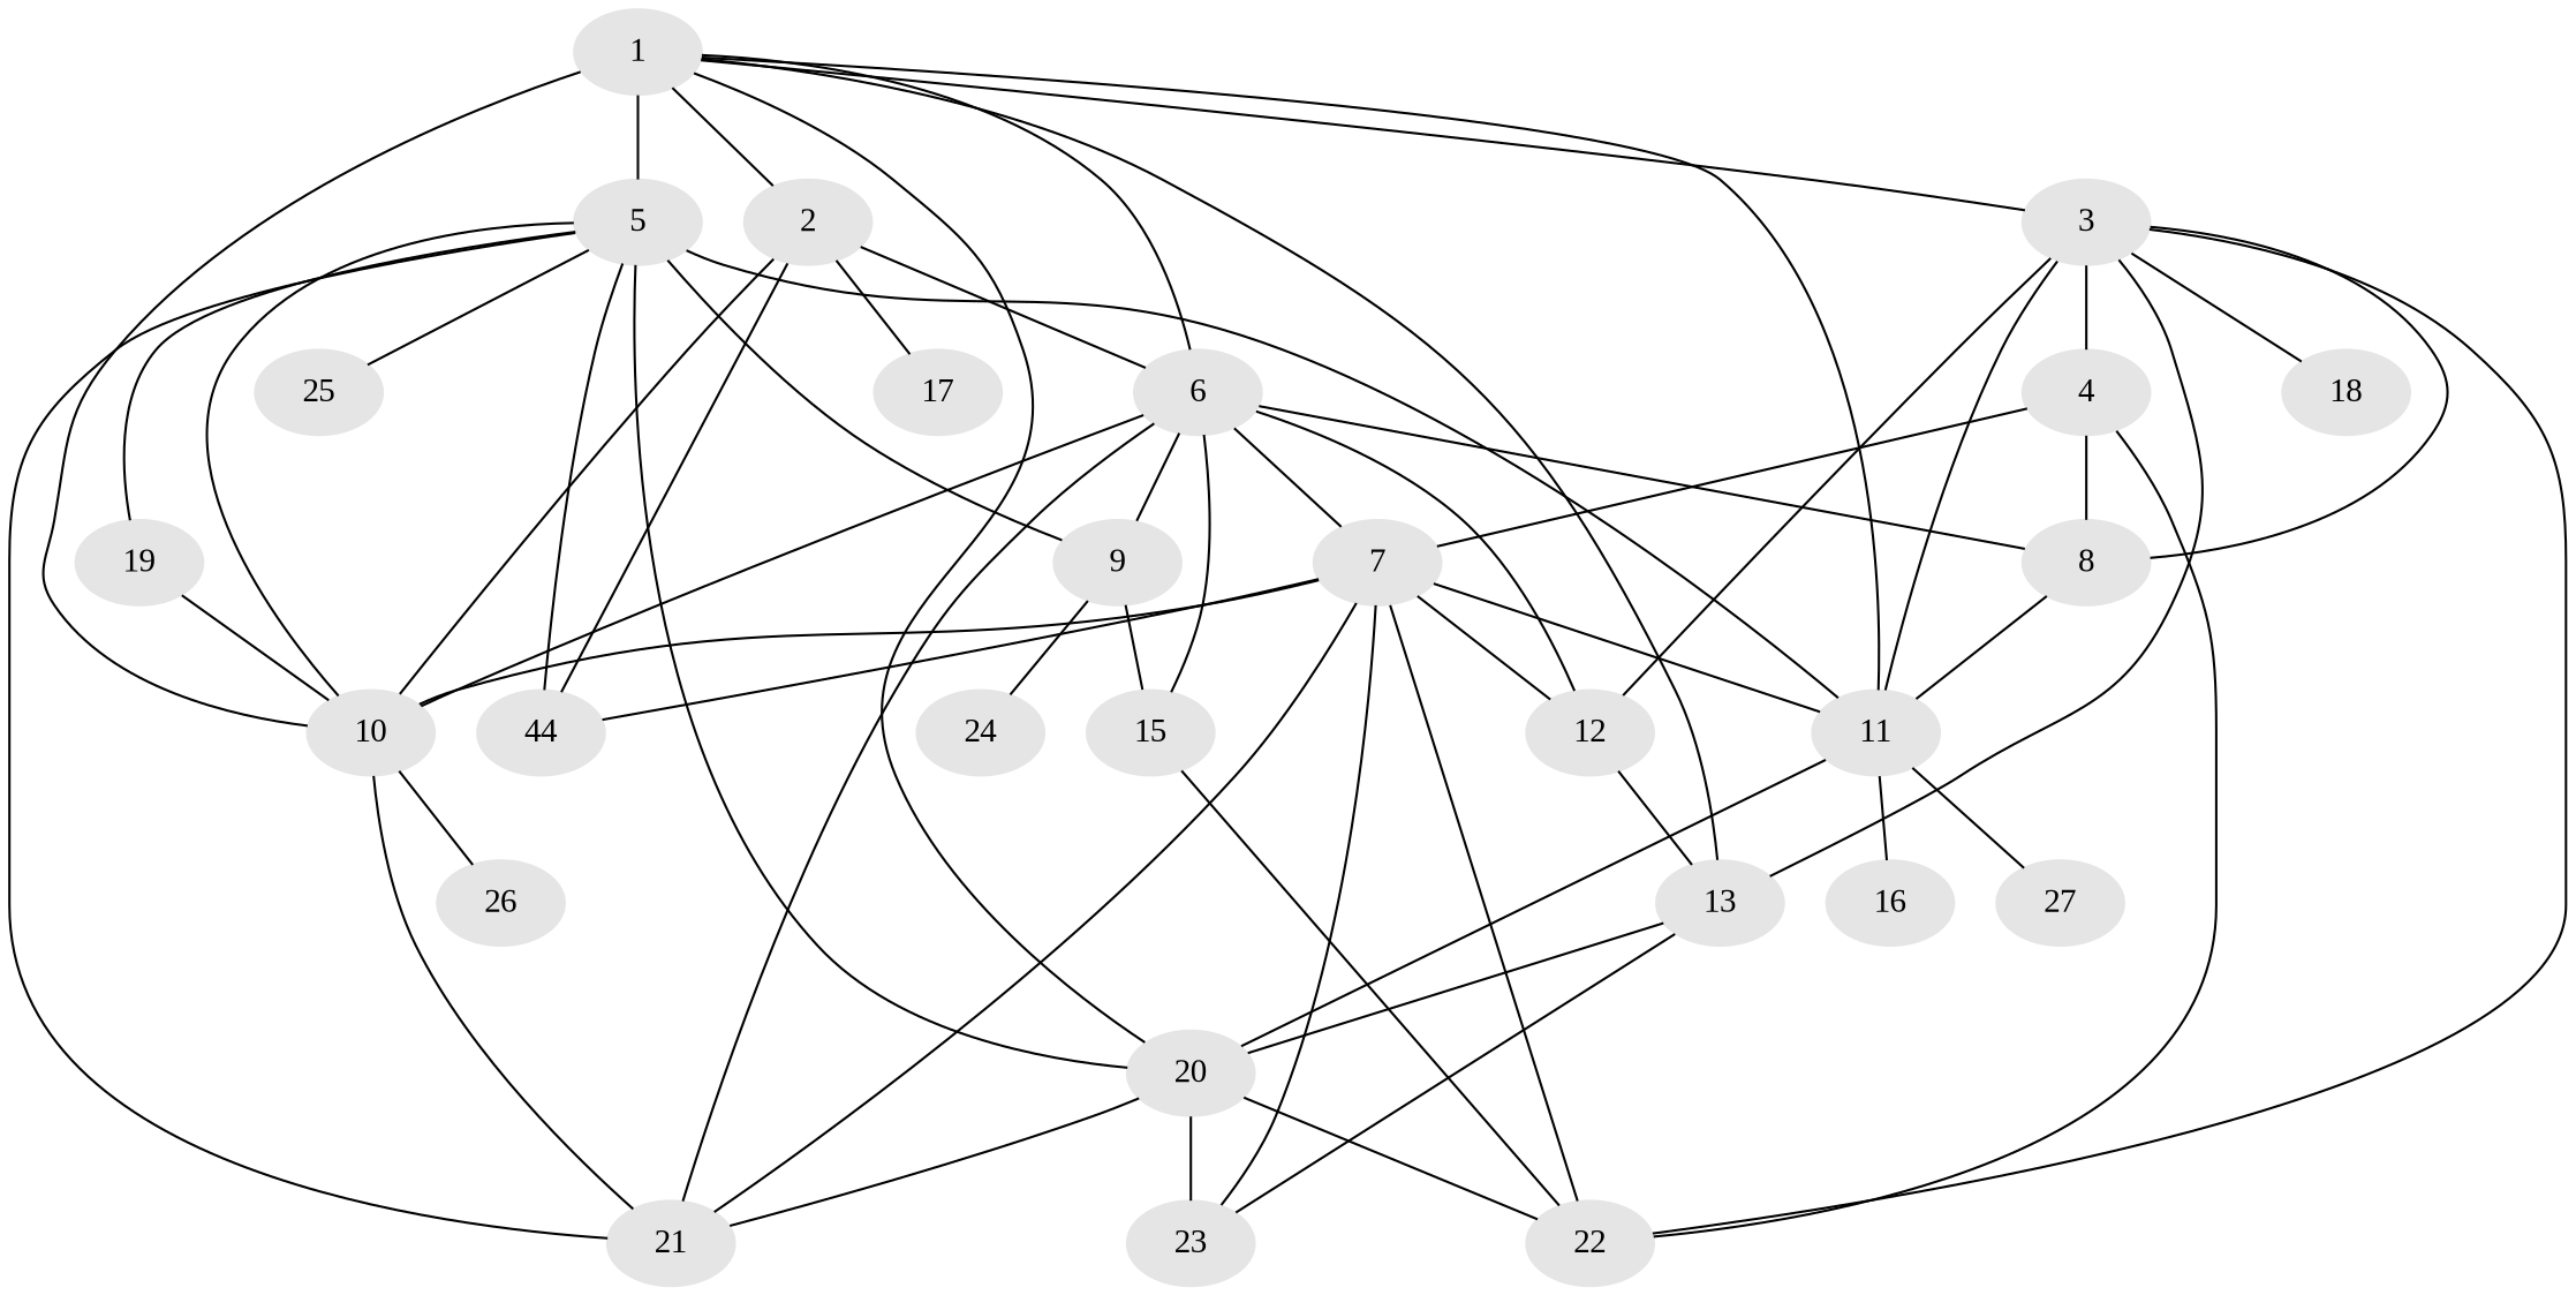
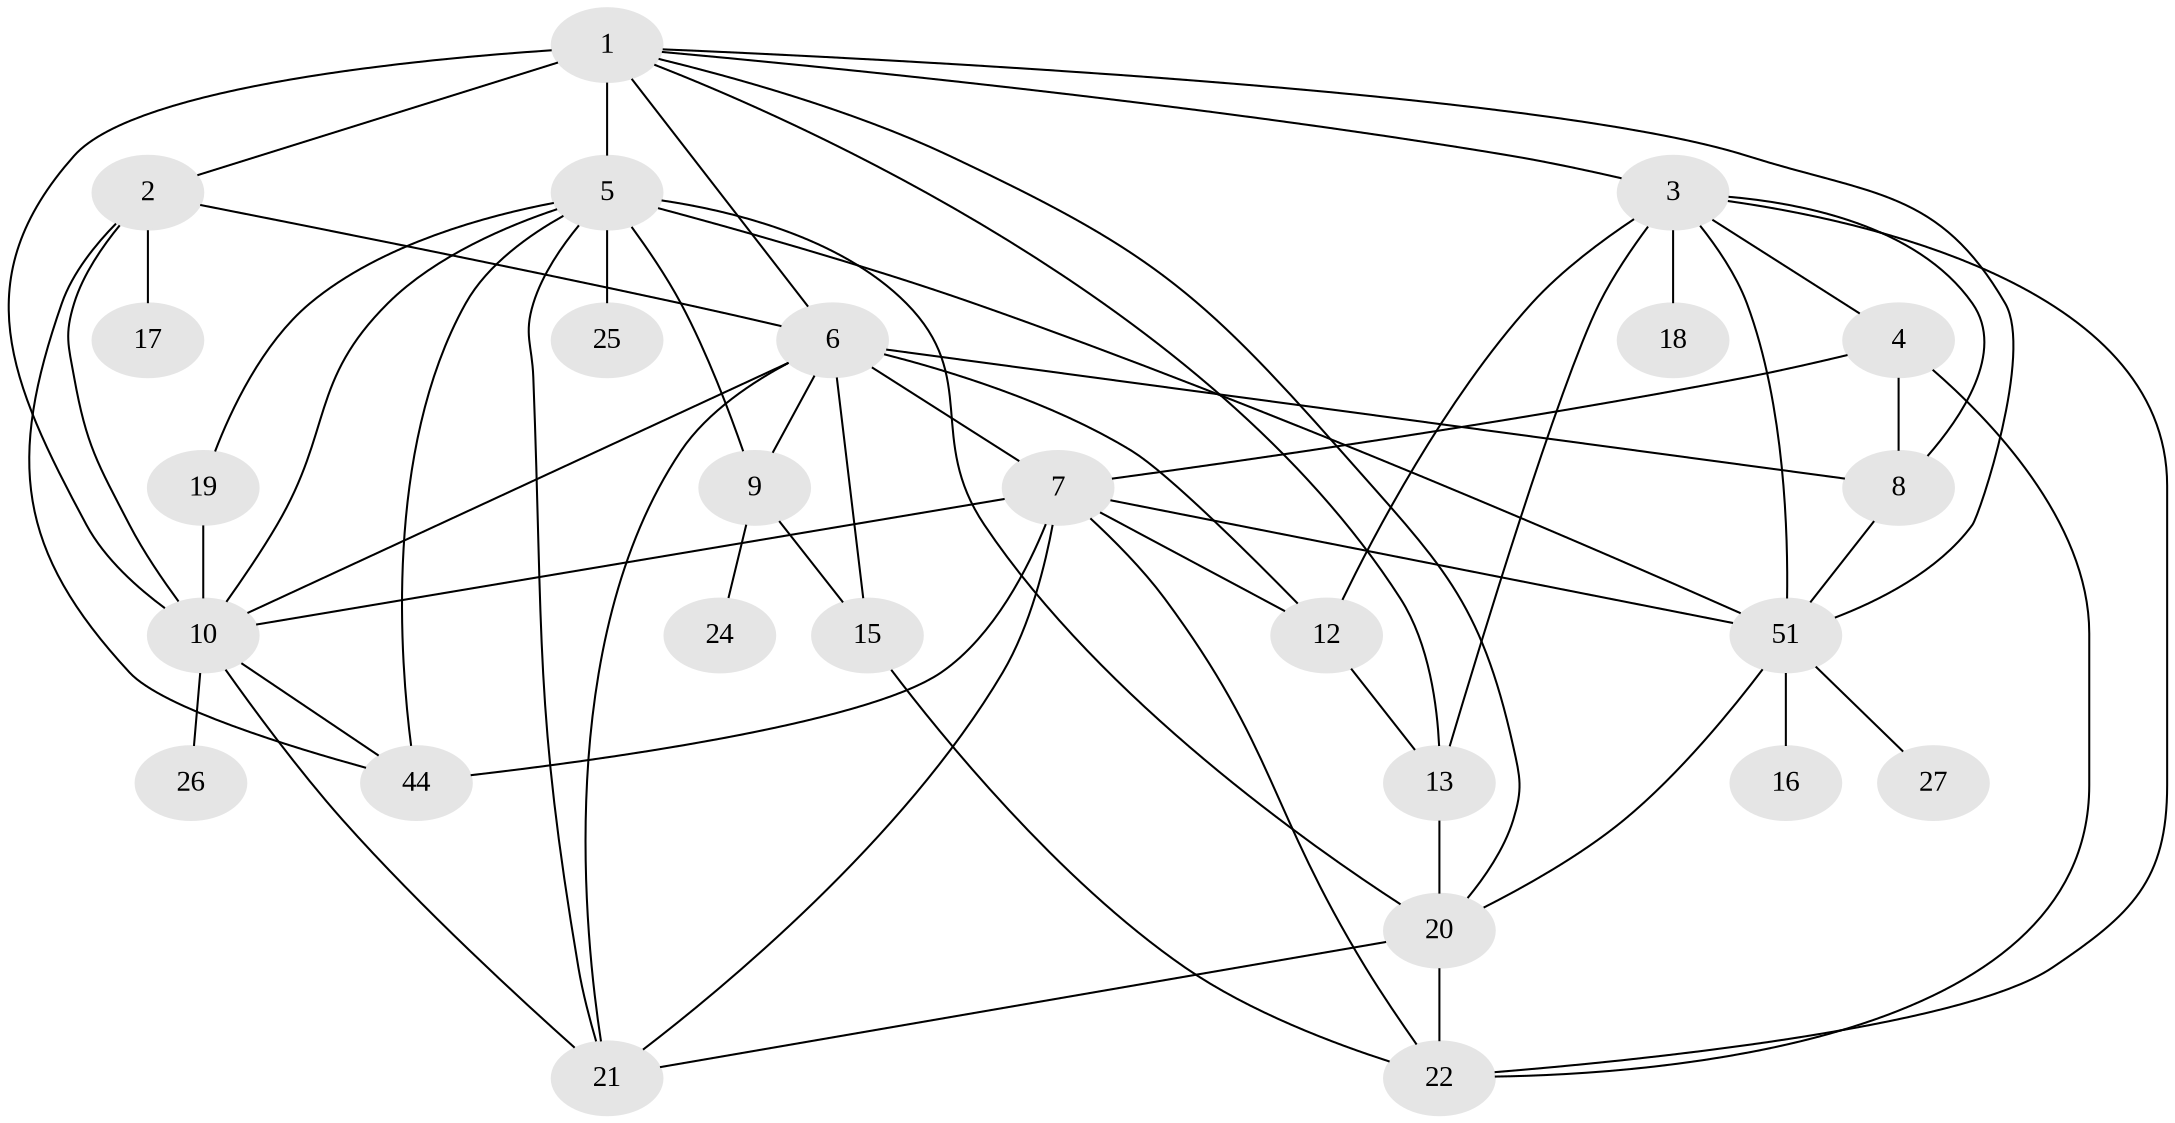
  graph {
    fontname="Liberation Serif"
    node [color=gray90 fontname="Liberation Serif" style=filled]
    edge [fontname="Liberation Serif" weight=1.0]
    1
    2
    3
    5
    6
    10
-   11
+   11 [label=51]
    13
    20
    n10 [label=44]
    17
    4
    8
    12
    18
    22
    9
    19
    21
    25
    7
    15
    26
    16
    27
-   23
    24
    1 -- 2 [weight=2.0]
    1 -- 3 [weight=2.0]
    1 -- 5 [weight=11.0]
    1 -- 6
    1 -- 10 [weight=2.0]
    1 -- 11
    1 -- 13
    1 -- 20
    2 -- 6
    2 -- 10 [weight=2.0]
    2 -- n10
    2 -- 17 [weight=2.0]
    3 -- 11
    3 -- 13
    3 -- 4
    3 -- 8
    3 -- 12
    3 -- 18
    3 -- 22
    5 -- 10
    5 -- 11
    5 -- 20
    5 -- n10
    5 -- 9
    5 -- 19 [weight=2.0]
    5 -- 21
    5 -- 25
    6 -- 10 [weight=2.0]
    6 -- 8
    6 -- 12
    6 -- 9 [weight=6.0]
    6 -- 21
    6 -- 7
    6 -- 15
+   10 -- n10
    10 -- 21
    10 -- 26
    11 -- 20
    11 -- 16
    11 -- 27
    13 -- 20
-   13 -- 23
    20 -- 22
    20 -- 21
-   20 -- 23 [weight=3.0]
    4 -- 8
    4 -- 22
    4 -- 7
    8 -- 11
    12 -- 13
    9 -- 15
    9 -- 24
    19 -- 10 [weight=2.0]
    7 -- 10
    7 -- 11
    7 -- n10 [weight=6.0]
    7 -- 12
    7 -- 22
    7 -- 21
-   7 -- 23
    15 -- 22
  }
